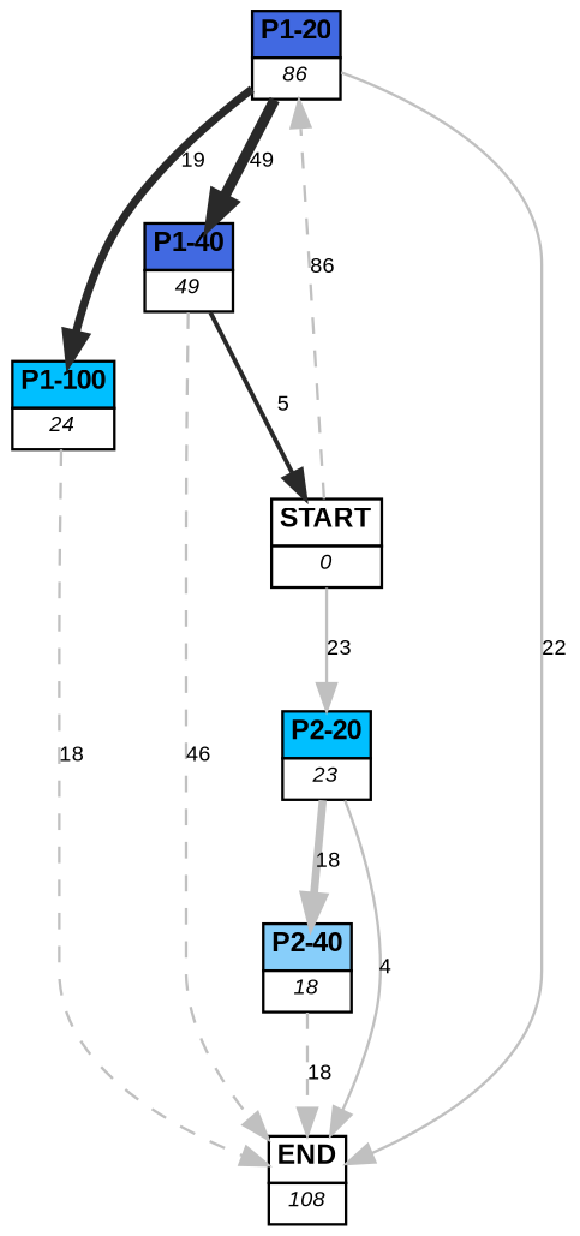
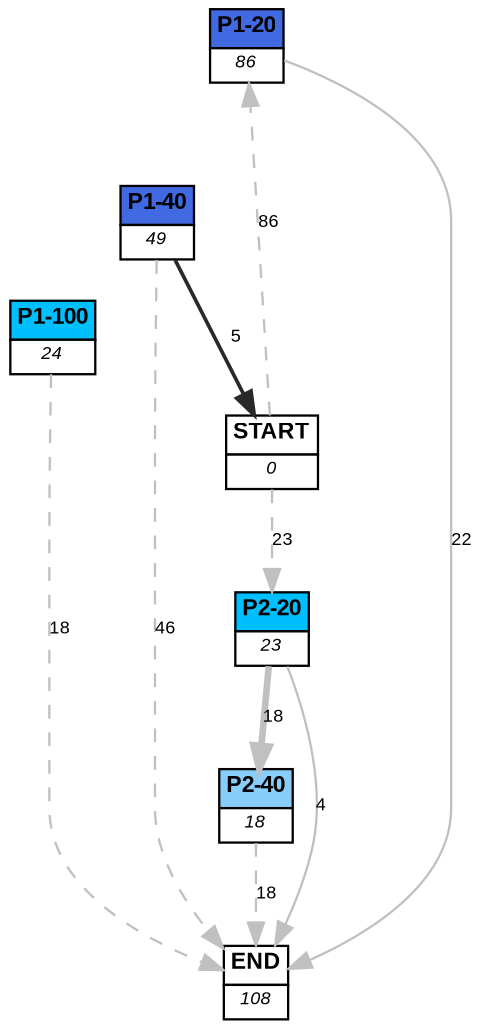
  digraph {
    node [shape=plain]
    edge [color=grey fontname=Arial fontsize=8 labelfloat=false style=dashed]
    n1 [label=<<table border="0" cellborder="1" cellspacing="0"><tr><td bgcolor="royalblue"><FONT face="Arial" POINT-SIZE="10"><b>P1-20</b></FONT></td></tr><tr><td bgcolor="white"><FONT face="Arial" POINT-SIZE="8"><i>86</i></FONT></td></tr></table>>]
    n2 [label=<<table border="0" cellborder="1" cellspacing="0"><tr><td bgcolor="deepskyblue"><FONT face="Arial" POINT-SIZE="10"><b>P1-100</b></FONT></td></tr><tr><td bgcolor="white"><FONT face="Arial" POINT-SIZE="8"><i>24</i></FONT></td></tr></table>>]
    n3 [label=<<table border="0" cellborder="1" cellspacing="0"><tr><td bgcolor="royalblue"><FONT face="Arial" POINT-SIZE="10"><b>P1-40</b></FONT></td></tr><tr><td bgcolor="white"><FONT face="Arial" POINT-SIZE="8"><i>49</i></FONT></td></tr></table>>]
    n4 [label=<<table border="0" cellborder="1" cellspacing="0"><tr><td bgcolor="white"><FONT face="Arial" POINT-SIZE="10"><b>END</b></FONT></td></tr><tr><td bgcolor="white"><FONT face="Arial" POINT-SIZE="8"><i>108</i></FONT></td></tr></table>>]
    n5 [label=<<table border="0" cellborder="1" cellspacing="0"><tr><td bgcolor="white"><FONT face="Arial" POINT-SIZE="10"><b>START</b></FONT></td></tr><tr><td bgcolor="white"><FONT face="Arial" POINT-SIZE="8"><i>0</i></FONT></td></tr></table>>]
    n6 [label=<<table border="0" cellborder="1" cellspacing="0"><tr><td bgcolor="deepskyblue"><FONT face="Arial" POINT-SIZE="10"><b>P2-20</b></FONT></td></tr><tr><td bgcolor="white"><FONT face="Arial" POINT-SIZE="8"><i>23</i></FONT></td></tr></table>>]
    n7 [label=<<table border="0" cellborder="1" cellspacing="0"><tr><td bgcolor="lightskyblue"><FONT face="Arial" POINT-SIZE="10"><b>P2-40</b></FONT></td></tr><tr><td bgcolor="white"><FONT face="Arial" POINT-SIZE="8"><i>18</i></FONT></td></tr></table>>]
-   n1 -> n2 [color=grey16 label=19 penwidth=2.9444389791664403 style=""]
-   n1 -> n3 [color=grey16 label=49 penwidth=3.8918202981106265 style=""]
    n1 -> n4 [label=22 style=solid]
    n2 -> n4 [label=18]
    n3 -> n4 [label=46]
    n3 -> n5 [color=grey16 label=5 penwidth=1.6094379124341003 style=""]
    n5 -> n1 [label=86]
-   n5 -> n6 [label=23 style=solid]
+   n5 -> n6 [label=23]
    n6 -> n4 [label=4 style=solid]
    n6 -> n7 [label=18 penwidth=2.8903717578961645 style=""]
    n7 -> n4 [label=18]
  }
